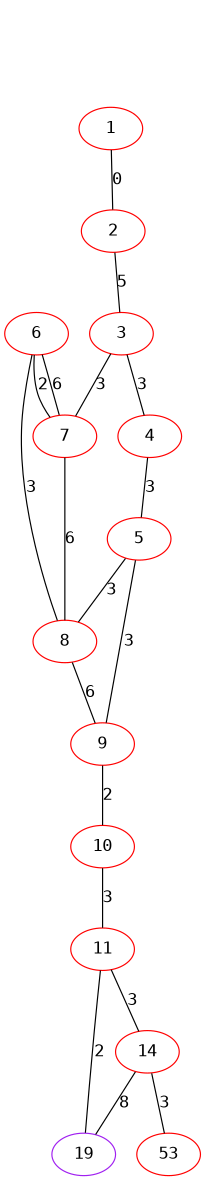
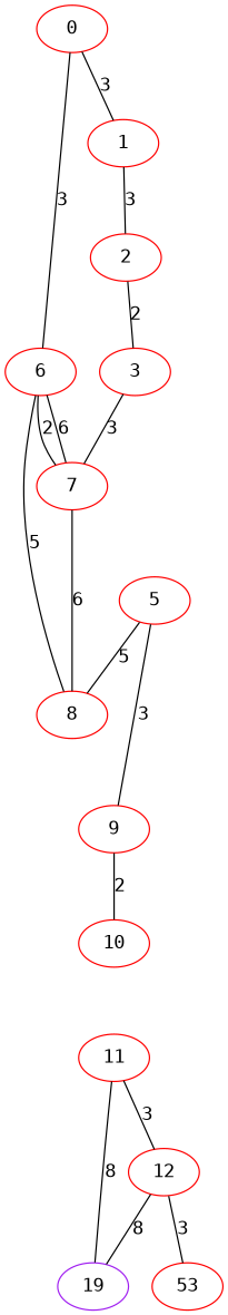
  graph {
    fontname="DejaVu Sans Mono"
    node [color=red fontname="DejaVu Sans Mono" weight=1]
    edge [fontname="DejaVu Sans Mono"]
+   0
    1
    6
    2
    7
    8
    3
-   4
    5
    9
    10
    11
-   12 [label=14]
+   12
    n14 [color=purple label=19 weight=4]
    n15 [label=53]
-   1 -- 2 [label=0]
+   0 -- 1 [label=3]
+   0 -- 6 [label=3]
+   1 -- 2 [label=3]
    6 -- 7 [label=2]
    6 -- 7 [label=6]
-   6 -- 8 [label=3]
-   2 -- 3 [label=5]
+   6 -- 8 [label=5]
+   2 -- 3 [label=2]
    7 -- 8 [label=6]
-   8 -- 9 [label=6]
    3 -- 7 [label=3]
-   3 -- 4 [label=3]
-   4 -- 5 [label=3]
-   5 -- 8 [label=3]
+   5 -- 8 [label=5]
    5 -- 9 [label=3]
    9 -- 10 [label=2]
-   10 -- 11 [label=3]
    11 -- 12 [label=3]
-   11 -- n14 [label=2]
+   11 -- n14 [label=8]
    12 -- n14 [label=8]
    12 -- n15 [label=3]
  }
